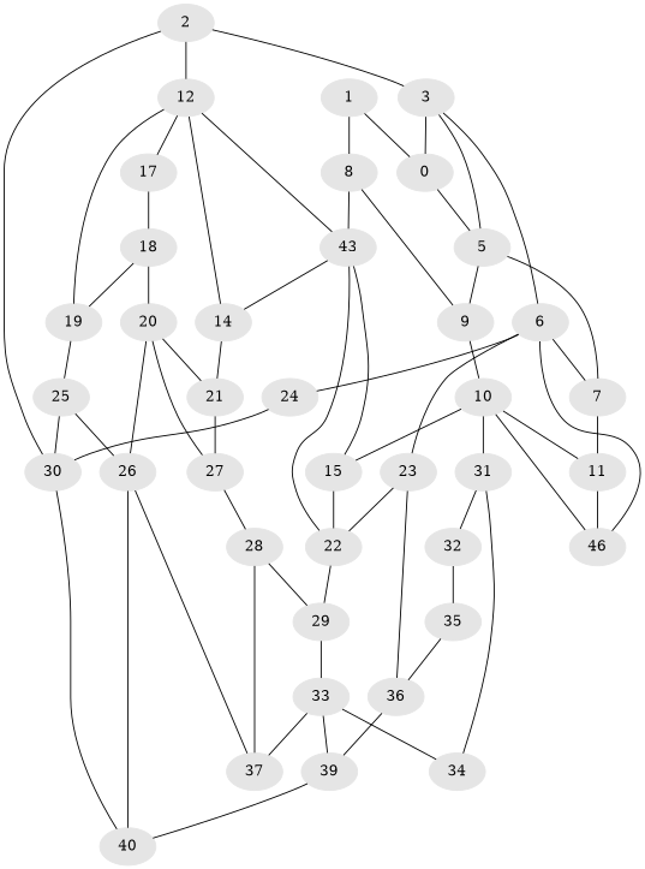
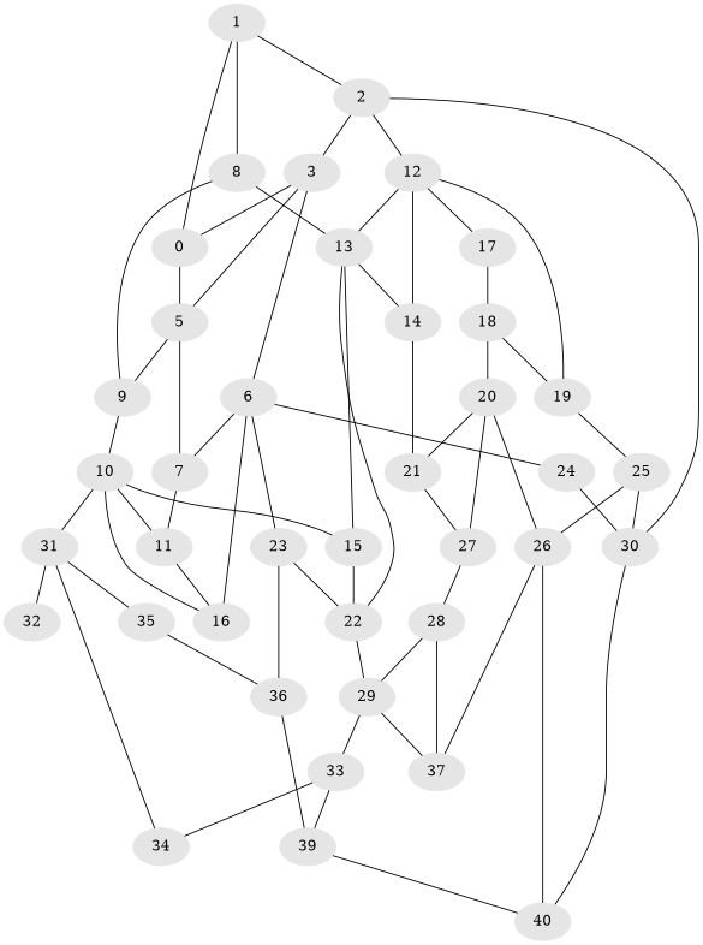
  graph {
    node [color=gray90 style=filled]
    edge [weight=1.0]
    1
    2
    n3 [label=0]
    8
    3
    12
    30
    5
    9
-   13 [label=43]
+   13
    6
    14
    17
    19
    40
    7
-   16 [label=46]
+   16
    23
    24
    11
    10
    22
    36
    15
    31
    32
    34
    35
    21
    18
    25
    29
    27
    20
    26
    37
    28
    33
    39
+   1 -- 2
    1 -- n3
    1 -- 8 [weight=2.0]
    2 -- 3
    2 -- 12
    2 -- 30
    n3 -- 5
    8 -- 9
    8 -- 13 [weight=2.0]
    3 -- n3
    3 -- 5
    3 -- 6
    12 -- 13
    12 -- 14
    12 -- 17
    12 -- 19
    30 -- 40
    5 -- 9
    5 -- 7 [weight=2.0]
    9 -- 10
    13 -- 14
    13 -- 22
    13 -- 15
    6 -- 7 [weight=2.0]
    6 -- 16
    6 -- 23
    6 -- 24
    14 -- 21
    17 -- 18 [weight=2.0]
    19 -- 25
    7 -- 11 [weight=2.0]
    23 -- 22 [weight=2.0]
    23 -- 36 [weight=2.0]
    24 -- 30
    11 -- 16
    10 -- 16
    10 -- 11
    10 -- 15
    10 -- 31
    22 -- 29
    36 -- 39 [weight=2.0]
    15 -- 22
    31 -- 32
    31 -- 34
-   32 -- 35
+   31 -- 35
    35 -- 36 [weight=2.0]
    21 -- 27
    18 -- 19
    18 -- 20 [weight=2.0]
    25 -- 30
    25 -- 26
    29 -- 33
    27 -- 28
    20 -- 21
    20 -- 27
    20 -- 26 [weight=2.0]
    26 -- 40
    26 -- 37
    28 -- 29
    28 -- 37
    33 -- 34
-   33 -- 37
+   29 -- 37
    33 -- 39
    39 -- 40
  }
